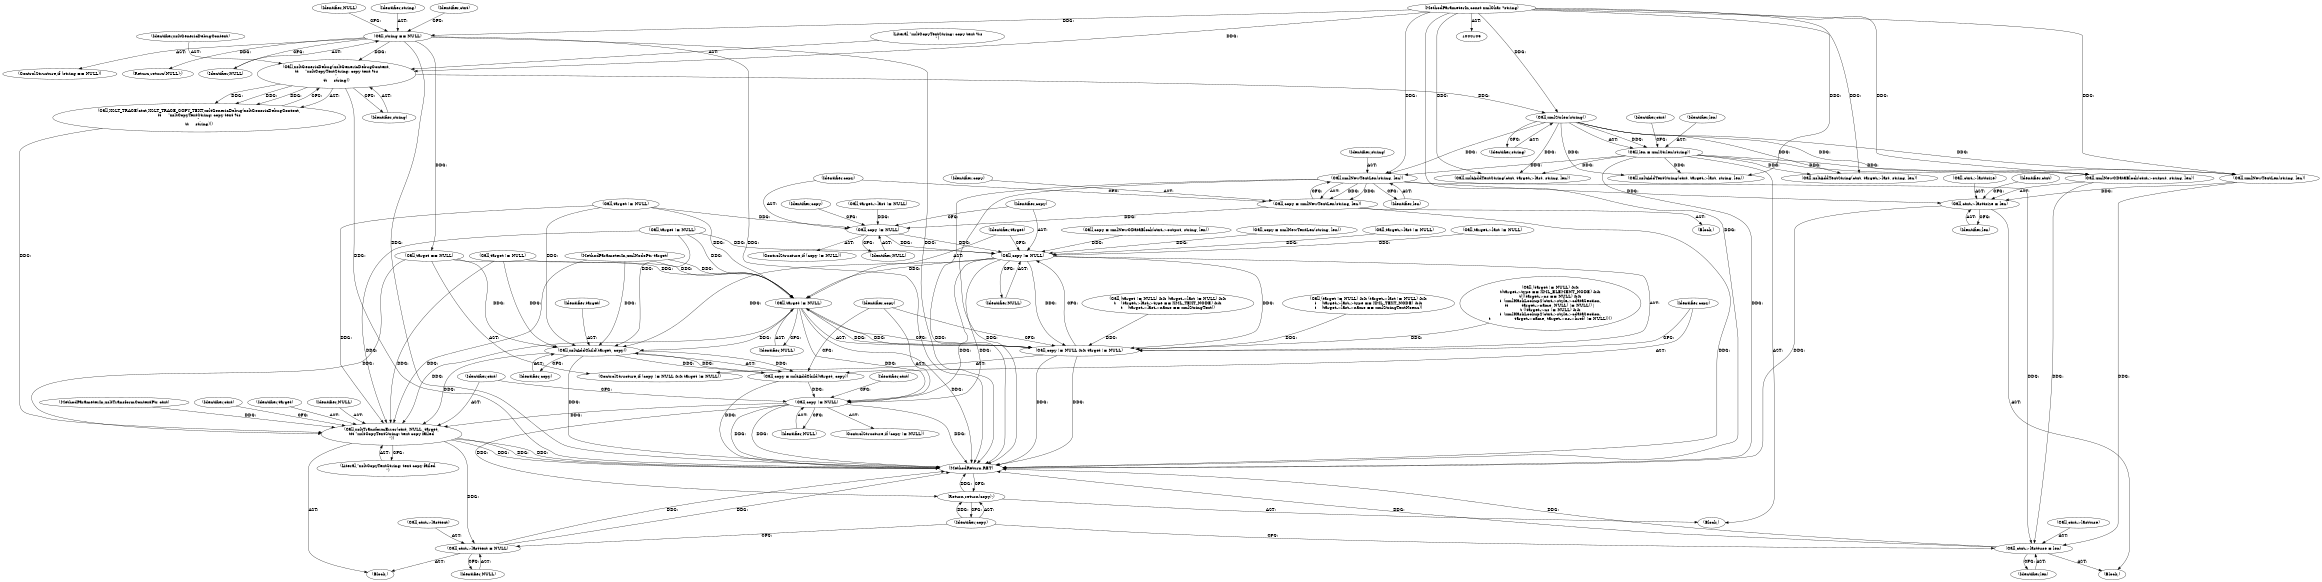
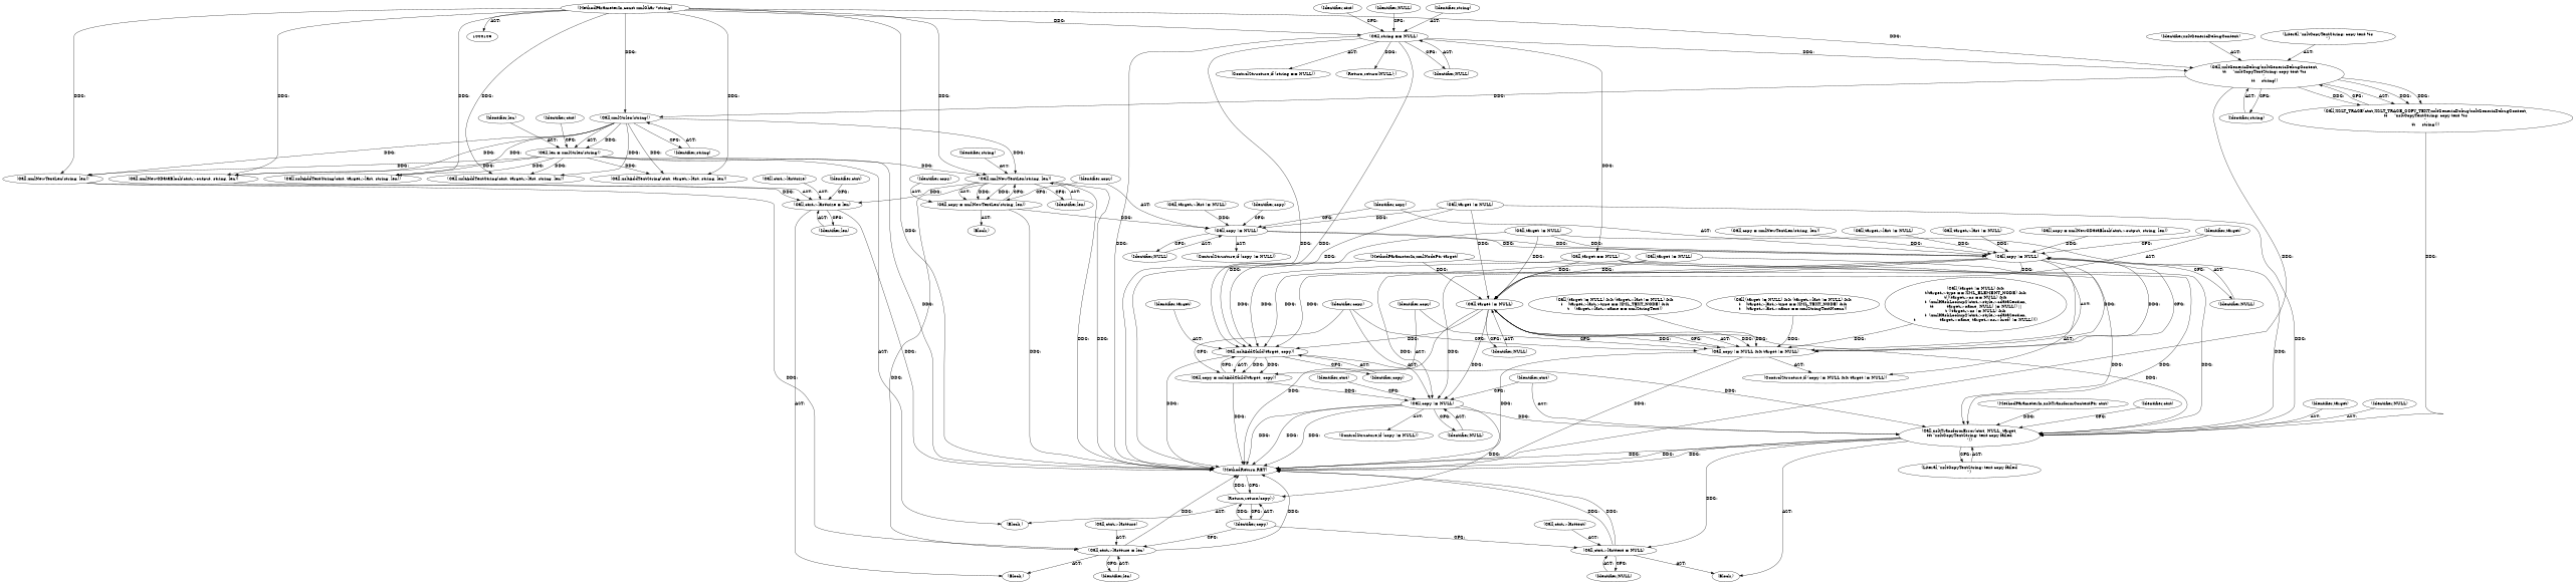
  digraph {
    n1 [label="(Call,xmlNewTextLen(string, len))"]
    n2 [label="(Call,copy = xmlNewTextLen(string, len))"]
    n3 [label="(Call,ctxt->lasttsize = len)"]
    n4 [label="(Call,ctxt->lasttuse = len)"]
    n5 [label="(MethodReturn,RET)"]
    n6 [label="(Identifier,len)"]
    n7 [label="(Call,copy != NULL)"]
    n8 [label="(Block,)"]
    n9 [label="(Identifier,len)"]
    n10 [label="(Block,)"]
    n11 [label="(Identifier,len)"]
    n12 [label="(Return,return(copy);)"]
    n13 [label="(Call,xmlStrlen(string))"]
    n14 [label="(Call,len = xmlStrlen(string))"]
    n15 [label="(Call,xsltAddTextString(ctxt, target->last, string, len))"]
    n16 [label="(Call,xmlNewCDataBlock(ctxt->output, string, len))"]
    n17 [label="(Call,xmlNewTextLen(string, len))"]
    n18 [label="(Call,xsltAddTextString(ctxt, target->last, string, len))"]
    n19 [label="(Identifier,string)"]
    n20 [label="(Call,xsltAddTextString(ctxt, target->last, string, len))"]
    n21 [label="(Block,)"]
    n22 [label="(Call,xsltGenericDebug(xsltGenericDebugContext,\n\t\t     \"xsltCopyTextString: copy text %s\n\",\n\t\t     string))"]
    n23 [label="(Call,XSLT_TRACE(ctxt,XSLT_TRACE_COPY_TEXT,xsltGenericDebug(xsltGenericDebugContext,\n\t\t     \"xsltCopyTextString: copy text %s\n\",\n\t\t     string)))"]
    n24 [label="(Identifier,string)"]
    n25 [label="(Call,xsltTransformError(ctxt, NULL, target,\n\t\t\t \"xsltCopyTextString: text copy failed\n\"))"]
    n26 [label="(Call,string == NULL)"]
    n27 [label="(ControlStructure,if (string == NULL))"]
    n28 [label="(Return,return(NULL);)"]
    n29 [label="(Call,target == NULL)"]
    n30 [label="(Identifier,NULL)"]
    n31 [label="(Call,target != NULL)"]
    n32 [label="(Call,xsltAddChild(target, copy))"]
    n33 [label="(ControlStructure,if (copy != NULL && target != NULL))"]
    n34 [label="(MethodParameterIn,const xmlChar *string)"]
    1000105
    n36 [label="(Call,copy != NULL)"]
    n37 [label="(ControlStructure,if (copy != NULL))"]
    n38 [label="(Identifier,NULL)"]
    n39 [label="(Call,copy != NULL && target != NULL)"]
    n40 [label="(Call,copy != NULL)"]
    n41 [label="(Identifier,NULL)"]
    n42 [label="(Identifier,NULL)"]
    n43 [label="(Call,copy = xsltAddChild(target, copy))"]
    n44 [label="(Identifier,copy)"]
    n45 [label="(ControlStructure,if (copy != NULL))"]
    n46 [label="(Identifier,NULL)"]
    n47 [label="(Call,ctxt->lasttext = NULL)"]
    n48 [label="(Block,)"]
    n49 [label="(Literal,\"xsltCopyTextString: text copy failed\n\")"]
    n50 [label="(Identifier,copy)"]
    n51 [label="(Identifier,NULL)"]
    n52 [label="(Identifier,copy)"]
    n53 [label="(Call,target != NULL)"]
    n54 [label="(Identifier,copy)"]
    n55 [label="(Identifier,target)"]
    n56 [label="(Call,copy = xmlNewCDataBlock(ctxt->output, string, len))"]
    n57 [label="(Call,(target != NULL) &&\n\t(target->type == XML_ELEMENT_NODE) &&\n\t(((target->ns == NULL) &&\n\t  (xmlHashLookup2(ctxt->style->cdataSection,\n\t\t          target->name, NULL) != NULL)) ||\n\t ((target->ns != NULL) &&\n\t  (xmlHashLookup2(ctxt->style->cdataSection,\n\t                  target->name, target->ns->href) != NULL))))"]
    n58 [label="(Call,(target != NULL) && (target->last != NULL) &&\n\t    (target->last->type == XML_TEXT_NODE) &&\n\t    (target->last->name == xmlStringText))"]
    n59 [label="(Call,(target != NULL) && (target->last != NULL) &&\n\t    (target->last->type == XML_TEXT_NODE) &&\n\t    (target->last->name == xmlStringTextNoenc))"]
    n60 [label="(Call,copy = xmlNewTextLen(string, len))"]
    n61 [label="(Call,ctxt->lasttext)"]
    n62 [label="(Call,ctxt->lasttsize)"]
    n63 [label="(Identifier,ctxt)"]
    n64 [label="(Identifier,len)"]
    n65 [label="(MethodParameterIn,xmlNodePtr target)"]
    n66 [label="(Call,target->last != NULL)"]
    n67 [label="(MethodParameterIn,xsltTransformContextPtr ctxt)"]
    n68 [label="(Identifier,xsltGenericDebugContext)"]
    n69 [label="(Identifier,target)"]
    n70 [label="(Identifier,ctxt)"]
    n71 [label="(Identifier,ctxt)"]
    n72 [label="(Identifier,ctxt)"]
    n73 [label="(Identifier,ctxt)"]
    n74 [label="(Identifier,string)"]
    n75 [label="(Identifier,copy)"]
    n76 [label="(Call,target != NULL)"]
    n77 [label="(Literal,\"xsltCopyTextString: copy text %s\n\")"]
    n78 [label="(Call,target->last != NULL)"]
    n79 [label="(Identifier,NULL)"]
    n80 [label="(Identifier,string)"]
    n81 [label="(Identifier,ctxt)"]
    n82 [label="(Call,ctxt->lasttuse)"]
    n83 [label="(Identifier,target)"]
    n84 [label="(Identifier,NULL)"]
    n85 [label="(Identifier,copy)"]
    n86 [label="(Identifier,copy)"]
    n87 [label="(Identifier,copy)"]
    n88 [label="(Call,target->last != NULL)"]
    n89 [label="(Call,target != NULL)"]
    n1 -> n2 [label="AST: "]
    n1 -> n2 [label="DDG: "]
    n1 -> n2 [label="DDG: "]
    n1 -> n3 [label="DDG: "]
    n1 -> n4 [label="DDG: "]
    n1 -> n5 [label="DDG: "]
    n1 -> n5 [label="DDG: "]
    n1 -> n6 [label="CFG: "]
    n2 -> n1 [label="CFG: "]
    n2 -> n5 [label="DDG: "]
    n2 -> n7 [label="DDG: "]
    n2 -> n8 [label="AST: "]
    n3 -> n5 [label="DDG: "]
    n3 -> n9 [label="CFG: "]
    n3 -> n10 [label="AST: "]
    n4 -> n5 [label="DDG: "]
    n4 -> n5 [label="DDG: "]
    n4 -> n10 [label="AST: "]
    n4 -> n11 [label="CFG: "]
    n5 -> n12 [label="CFG: "]
    n6 -> n1 [label="AST: "]
    n7 -> n36 [label="DDG: "]
    n7 -> n36 [label="DDG: "]
    n7 -> n37 [label="AST: "]
    n7 -> n38 [label="CFG: "]
    n9 -> n3 [label="AST: "]
    n11 -> n4 [label="AST: "]
    n12 -> n5 [label="DDG: "]
    n12 -> n21 [label="AST: "]
    n12 -> n50 [label="CFG: "]
    n13 -> n1 [label="DDG: "]
    n13 -> n14 [label="AST: "]
    n13 -> n14 [label="DDG: "]
    n13 -> n15 [label="DDG: "]
    n13 -> n16 [label="DDG: "]
    n13 -> n17 [label="DDG: "]
    n13 -> n18 [label="DDG: "]
    n13 -> n19 [label="CFG: "]
    n13 -> n20 [label="DDG: "]
    n14 -> n1 [label="DDG: "]
    n14 -> n5 [label="DDG: "]
    n14 -> n15 [label="DDG: "]
    n14 -> n16 [label="DDG: "]
    n14 -> n17 [label="DDG: "]
    n14 -> n18 [label="DDG: "]
    n14 -> n20 [label="DDG: "]
    n14 -> n21 [label="AST: "]
    n16 -> n3 [label="AST: "]
-   n16 -> n4 [label="DDG: "]
    n17 -> n3 [label="DDG: "]
    n17 -> n4 [label="DDG: "]
    n19 -> n13 [label="AST: "]
    n22 -> n5 [label="DDG: "]
    n22 -> n13 [label="DDG: "]
    n22 -> n23 [label="AST: "]
    n22 -> n23 [label="DDG: "]
    n22 -> n23 [label="DDG: "]
    n22 -> n23 [label="DDG: "]
    n22 -> n24 [label="CFG: "]
    n23 -> n22 [label="CFG: "]
    n23 -> n25 [label="DDG: "]
    n24 -> n22 [label="AST: "]
    n25 -> n5 [label="DDG: "]
    n25 -> n5 [label="DDG: "]
    n25 -> n5 [label="DDG: "]
    n25 -> n47 [label="DDG: "]
    n25 -> n48 [label="AST: "]
    n25 -> n49 [label="CFG: "]
    n26 -> n5 [label="DDG: "]
    n26 -> n5 [label="DDG: "]
    n26 -> n5 [label="DDG: "]
    n26 -> n22 [label="DDG: "]
    n26 -> n27 [label="AST: "]
    n26 -> n28 [label="DDG: "]
    n26 -> n29 [label="DDG: "]
    n26 -> n30 [label="CFG: "]
    n29 -> n25 [label="DDG: "]
    n29 -> n31 [label="DDG: "]
    n29 -> n32 [label="DDG: "]
    n29 -> n33 [label="AST: "]
    n30 -> n26 [label="AST: "]
    n31 -> n5 [label="DDG: "]
    n31 -> n25 [label="DDG: "]
    n31 -> n32 [label="DDG: "]
    n31 -> n39 [label="AST: "]
    n31 -> n39 [label="DDG: "]
    n31 -> n39 [label="DDG: "]
    n31 -> n40 [label="DDG: "]
    n31 -> n42 [label="CFG: "]
    n32 -> n5 [label="DDG: "]
    n32 -> n25 [label="DDG: "]
    n32 -> n43 [label="AST: "]
    n32 -> n43 [label="DDG: "]
    n32 -> n43 [label="DDG: "]
    n32 -> n44 [label="CFG: "]
    n34 -> n1 [label="DDG: "]
    n34 -> n5 [label="DDG: "]
    n34 -> n13 [label="DDG: "]
    n34 -> n15 [label="DDG: "]
    n34 -> n16 [label="DDG: "]
    n34 -> n17 [label="DDG: "]
    n34 -> n18 [label="DDG: "]
    n34 -> n20 [label="DDG: "]
    n34 -> n22 [label="DDG: "]
    n34 -> n26 [label="DDG: "]
    n34 -> 1000105 [label="AST: "]
    n36 -> n31 [label="DDG: "]
    n36 -> n32 [label="DDG: "]
    n36 -> n39 [label="AST: "]
    n36 -> n39 [label="DDG: "]
    n36 -> n39 [label="DDG: "]
    n36 -> n40 [label="DDG: "]
    n36 -> n40 [label="DDG: "]
    n36 -> n41 [label="CFG: "]
    n38 -> n7 [label="AST: "]
    n39 -> n5 [label="DDG: "]
    n39 -> n5 [label="DDG: "]
    n39 -> n31 [label="CFG: "]
    n39 -> n33 [label="AST: "]
    n39 -> n36 [label="CFG: "]
    n40 -> n5 [label="DDG: "]
    n40 -> n5 [label="DDG: "]
    n40 -> n5 [label="DDG: "]
    n40 -> n12 [label="DDG: "]
    n40 -> n25 [label="DDG: "]
    n40 -> n45 [label="AST: "]
    n40 -> n46 [label="CFG: "]
    n41 -> n36 [label="AST: "]
    n42 -> n31 [label="AST: "]
    n43 -> n5 [label="DDG: "]
-   n43 -> n32 [label="DDG: "]
+   n43 -> n32 [label="CFG: "]
    n43 -> n40 [label="DDG: "]
    n44 -> n32 [label="AST: "]
    n46 -> n40 [label="AST: "]
    n47 -> n5 [label="DDG: "]
    n47 -> n5 [label="DDG: "]
    n47 -> n48 [label="AST: "]
    n47 -> n51 [label="CFG: "]
    n49 -> n25 [label="AST: "]
    n50 -> n4 [label="CFG: "]
    n50 -> n12 [label="AST: "]
    n50 -> n12 [label="DDG: "]
    n50 -> n47 [label="CFG: "]
    n51 -> n47 [label="AST: "]
    n52 -> n7 [label="CFG: "]
    n52 -> n36 [label="AST: "]
    n53 -> n7 [label="DDG: "]
    n53 -> n25 [label="DDG: "]
    n53 -> n31 [label="DDG: "]
    n53 -> n32 [label="DDG: "]
    n54 -> n7 [label="CFG: "]
    n55 -> n31 [label="AST: "]
    n55 -> n36 [label="CFG: "]
    n56 -> n36 [label="DDG: "]
    n57 -> n39 [label="DDG: "]
    n58 -> n39 [label="DDG: "]
    n59 -> n39 [label="DDG: "]
    n60 -> n36 [label="DDG: "]
    n61 -> n47 [label="AST: "]
    n62 -> n3 [label="AST: "]
    n63 -> n3 [label="CFG: "]
    n64 -> n14 [label="AST: "]
    n65 -> n25 [label="DDG: "]
    n65 -> n31 [label="DDG: "]
    n65 -> n32 [label="DDG: "]
    n66 -> n36 [label="DDG: "]
    n67 -> n25 [label="DDG: "]
    n68 -> n22 [label="AST: "]
    n69 -> n32 [label="AST: "]
    n70 -> n26 [label="CFG: "]
    n71 -> n25 [label="CFG: "]
    n72 -> n25 [label="AST: "]
    n72 -> n40 [label="CFG: "]
    n73 -> n14 [label="CFG: "]
    n74 -> n1 [label="AST: "]
    n75 -> n2 [label="CFG: "]
    n75 -> n7 [label="AST: "]
    n76 -> n25 [label="DDG: "]
    n76 -> n31 [label="DDG: "]
    n76 -> n32 [label="DDG: "]
    n77 -> n22 [label="AST: "]
    n78 -> n36 [label="DDG: "]
    n79 -> n26 [label="CFG: "]
    n80 -> n26 [label="AST: "]
    n81 -> n40 [label="CFG: "]
    n82 -> n4 [label="AST: "]
    n83 -> n25 [label="AST: "]
    n84 -> n25 [label="AST: "]
    n85 -> n2 [label="AST: "]
    n86 -> n39 [label="CFG: "]
    n86 -> n43 [label="AST: "]
    n87 -> n39 [label="CFG: "]
    n87 -> n40 [label="AST: "]
    n87 -> n43 [label="CFG: "]
    n88 -> n7 [label="DDG: "]
    n89 -> n25 [label="DDG: "]
    n89 -> n31 [label="DDG: "]
    n89 -> n32 [label="DDG: "]
    n89 -> n36 [label="DDG: "]
  }
